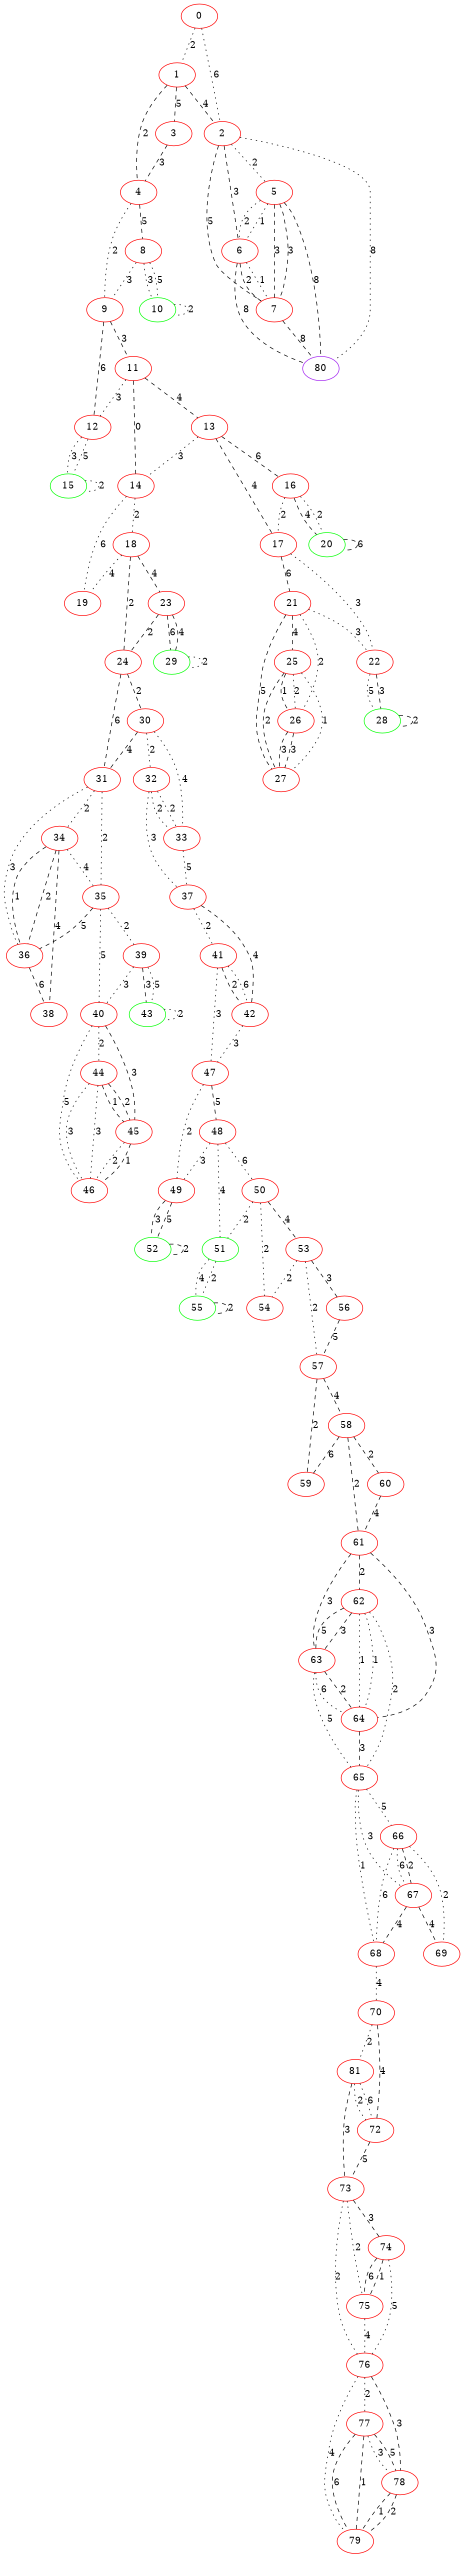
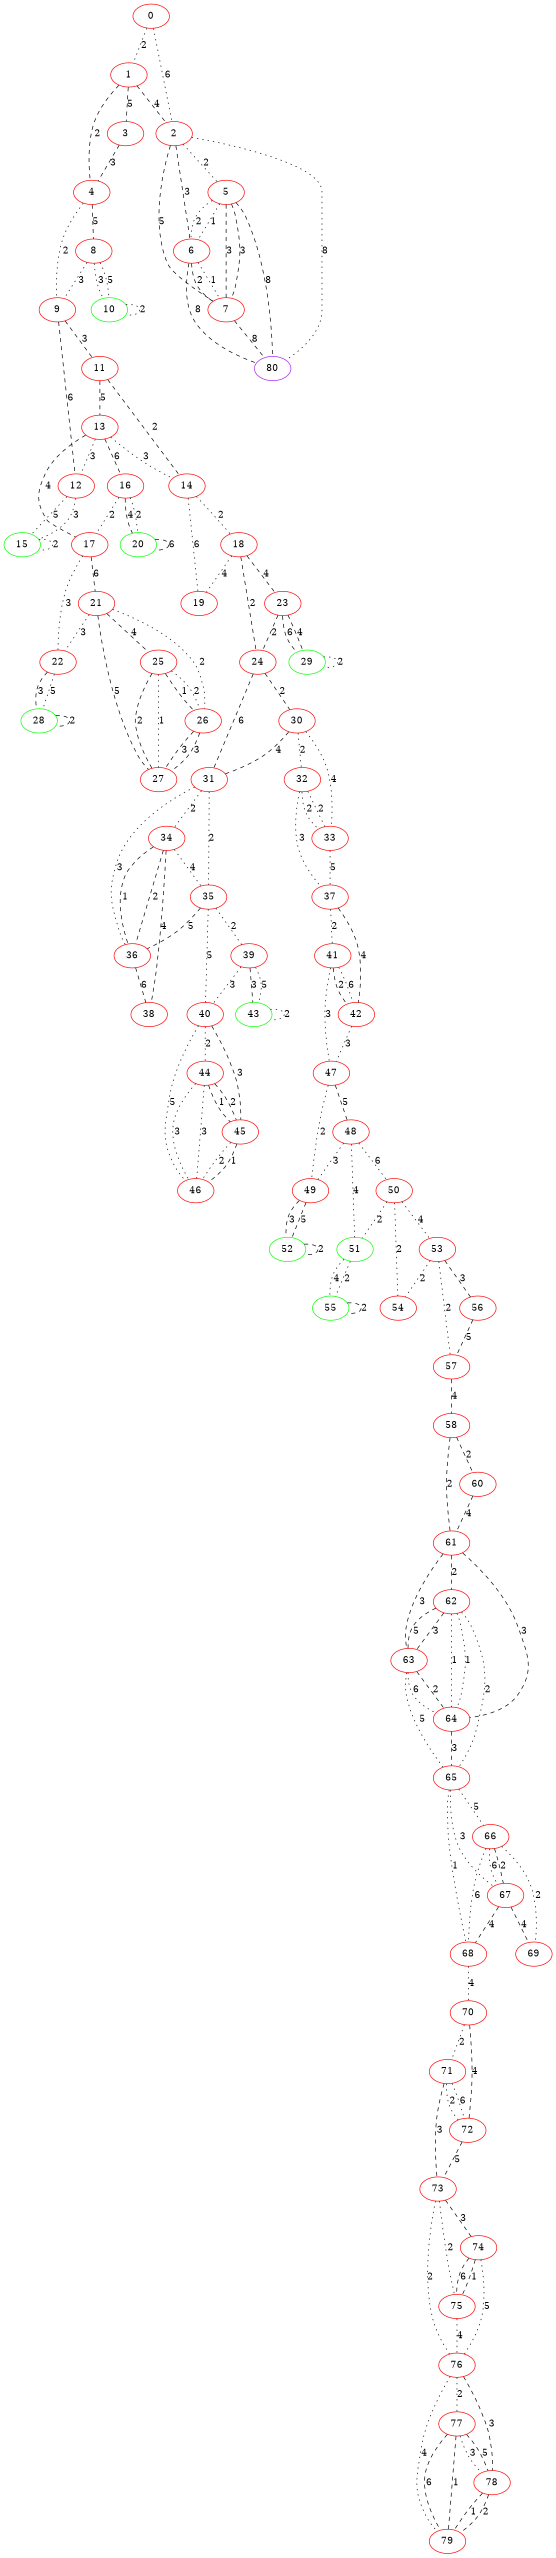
  graph {
    node [color=red weight=1]
    edge [style=dashed]
    0
    1
    2
    3
    4
    5
    6
    7
    80 [color=purple weight=4]
    8
    9
    10 [color=green weight=2]
    11
    12
    13
    14
    15 [color=green weight=2]
    16
    17
    18
    19
    20 [color=green weight=2]
    21
    22
    23
    24
    25
    26
    27
    28 [color=green weight=2]
    29 [color=green weight=2]
    30
    31
    32
    33
    34
    35
    36
    37
    38
    39
    40
    41
    42
    43 [color=green weight=2]
    44
    45
    46
    47
    48
    49
    50
    51 [color=green]
    52 [color=green weight=2]
    53
    54
    55 [color=green weight=2]
    56
    57
    58
-   59
    60
    61
    62
    63
    64
    65
    66
    67
    68
    69
    70
-   71 [label=81]
+   71
    72
    73
    74
    75
    76
    77
    78
    79
    0 -- 1 [label=2 style=dotted]
    0 -- 2 [label=6 style=dotted]
    1 -- 2 [label=4]
    1 -- 3 [label=5]
    1 -- 4 [label=2]
    2 -- 5 [label=2 style=dotted]
    2 -- 6 [label=3]
    2 -- 7 [label=5]
    2 -- 80 [label=8 style=dotted]
    3 -- 4 [label=3]
    4 -- 8 [label=5]
    4 -- 9 [label=2 style=dotted]
    5 -- 6 [label=2 style=dotted]
    5 -- 6 [label=1 style=dotted]
    5 -- 7 [label=3]
    5 -- 7 [label=3]
    5 -- 80 [label=8]
    6 -- 7 [label=1 style=dotted]
    6 -- 7 [label=2]
    6 -- 80 [label=8]
    7 -- 80 [label=8]
    8 -- 9 [label=3 style=dotted]
    8 -- 10 [label=5 style=dotted]
    8 -- 10 [label=3 style=dotted]
    9 -- 11 [label=3]
    9 -- 12 [label=6]
    10 -- 10 [label=2 style=dotted]
-   11 -- 12 [label=3 style=dotted]
-   11 -- 13 [label=4]
-   11 -- 14 [label=0]
+   13 -- 12 [label=3 style=dotted]
+   11 -- 13 [label=5]
+   11 -- 14 [label=2]
    12 -- 15 [label=3 style=dotted]
    12 -- 15 [label=5 style=dotted]
    13 -- 14 [label=3 style=dotted]
    13 -- 16 [label=6]
    13 -- 17 [label=4]
    14 -- 18 [label=2 style=dotted]
    14 -- 19 [label=6 style=dotted]
    15 -- 15 [label=2 style=dotted]
    16 -- 17 [label=2 style=dotted]
    16 -- 20 [label=4]
    16 -- 20 [label=2 style=dotted]
    17 -- 21 [label=6]
    17 -- 22 [label=3 style=dotted]
    18 -- 19 [label=4 style=dotted]
    18 -- 23 [label=4]
    18 -- 24 [label=2]
    20 -- 20 [label=6]
    21 -- 22 [label=3 style=dotted]
    21 -- 25 [label=4]
    21 -- 26 [label=2 style=dotted]
    21 -- 27 [label=5]
    22 -- 28 [label=3]
    22 -- 28 [label=5 style=dotted]
    23 -- 24 [label=2]
    23 -- 29 [label=6]
    23 -- 29 [label=4]
    24 -- 30 [label=2]
    24 -- 31 [label=6]
    25 -- 26 [label=1]
    25 -- 26 [label=2 style=dotted]
    25 -- 27 [label=2]
    25 -- 27 [label=1 style=dotted]
    26 -- 27 [label=3]
    26 -- 27 [label=3]
    28 -- 28 [label=2]
    29 -- 29 [label=2 style=dotted]
    30 -- 31 [label=4]
    30 -- 32 [label=2 style=dotted]
    30 -- 33 [label=4 style=dotted]
    31 -- 34 [label=2 style=dotted]
    31 -- 35 [label=2 style=dotted]
    31 -- 36 [label=3 style=dotted]
    32 -- 33 [label=2 style=dotted]
    32 -- 33 [label=2 style=dotted]
    32 -- 37 [label=3 style=dotted]
    33 -- 37 [label=5 style=dotted]
    34 -- 35 [label=4 style=dotted]
    34 -- 36 [label=1]
    34 -- 36 [label=2]
    34 -- 38 [label=4]
    35 -- 36 [label=5]
    35 -- 39 [label=2 style=dotted]
    35 -- 40 [label=5 style=dotted]
    36 -- 38 [label=6]
    37 -- 41 [label=2 style=dotted]
    37 -- 42 [label=4]
    39 -- 40 [label=3 style=dotted]
    39 -- 43 [label=3]
    39 -- 43 [label=5 style=dotted]
    40 -- 44 [label=2 style=dotted]
    40 -- 45 [label=3]
    40 -- 46 [label=5 style=dotted]
    41 -- 42 [label=2]
    41 -- 42 [label=6 style=dotted]
    41 -- 47 [label=3 style=dotted]
    42 -- 47 [label=3 style=dotted]
    43 -- 43 [label=2 style=dotted]
    44 -- 45 [label=1]
    44 -- 45 [label=2]
    44 -- 46 [label=3 style=dotted]
    44 -- 46 [label=3 style=dotted]
    45 -- 46 [label=2 style=dotted]
    45 -- 46 [label=1]
    47 -- 48 [label=5]
    47 -- 49 [label=2 style=dotted]
    48 -- 49 [label=3 style=dotted]
    48 -- 50 [label=6 style=dotted]
    48 -- 51 [label=4 style=dotted]
    49 -- 52 [label=3]
    49 -- 52 [label=5]
    50 -- 51 [label=2 style=dotted]
-   50 -- 53 [label=4]
+   50 -- 53 [label=4 style=dotted]
    50 -- 54 [label=2 style=dotted]
    51 -- 55 [label=4 style=dotted]
    51 -- 55 [label=2 style=dotted]
    52 -- 52 [label=2]
    53 -- 54 [label=2 style=dotted]
    53 -- 56 [label=3]
    53 -- 57 [label=2 style=dotted]
    55 -- 55 [label=2]
    56 -- 57 [label=5]
    57 -- 58 [label=4]
-   57 -- 59 [label=2]
-   58 -- 59 [label=6]
    58 -- 60 [label=2]
    58 -- 61 [label=2]
    60 -- 61 [label=4]
    61 -- 62 [label=2]
    61 -- 63 [label=3]
    61 -- 64 [label=3]
    62 -- 63 [label=5]
    62 -- 63 [label=3]
    62 -- 64 [label=1 style=dotted]
    62 -- 64 [label=1 style=dotted]
    62 -- 65 [label=2 style=dotted]
    63 -- 64 [label=6 style=dotted]
    63 -- 64 [label=2]
    63 -- 65 [label=5 style=dotted]
    64 -- 65 [label=3]
    65 -- 66 [label=5 style=dotted]
    65 -- 67 [label=3 style=dotted]
    65 -- 68 [label=1 style=dotted]
    66 -- 67 [label=6 style=dotted]
    66 -- 67 [label=2]
    66 -- 68 [label=6 style=dotted]
    66 -- 69 [label=2 style=dotted]
    67 -- 68 [label=4]
    67 -- 69 [label=4]
    68 -- 70 [label=4 style=dotted]
    70 -- 71 [label=2 style=dotted]
    70 -- 72 [label=4]
    71 -- 72 [label=6 style=dotted]
    71 -- 72 [label=2 style=dotted]
    71 -- 73 [label=3]
    72 -- 73 [label=5]
    73 -- 74 [label=3]
    73 -- 75 [label=2 style=dotted]
    73 -- 76 [label=2 style=dotted]
    74 -- 75 [label=1]
    74 -- 75 [label=6]
    74 -- 76 [label=5 style=dotted]
    75 -- 76 [label=4 style=dotted]
    76 -- 77 [label=2 style=dotted]
    76 -- 78 [label=3]
    76 -- 79 [label=4 style=dotted]
    77 -- 78 [label=5]
    77 -- 78 [label=3 style=dotted]
    77 -- 79 [label=6]
    77 -- 79 [label=1]
    78 -- 79 [label=1]
    78 -- 79 [label=2]
  }
